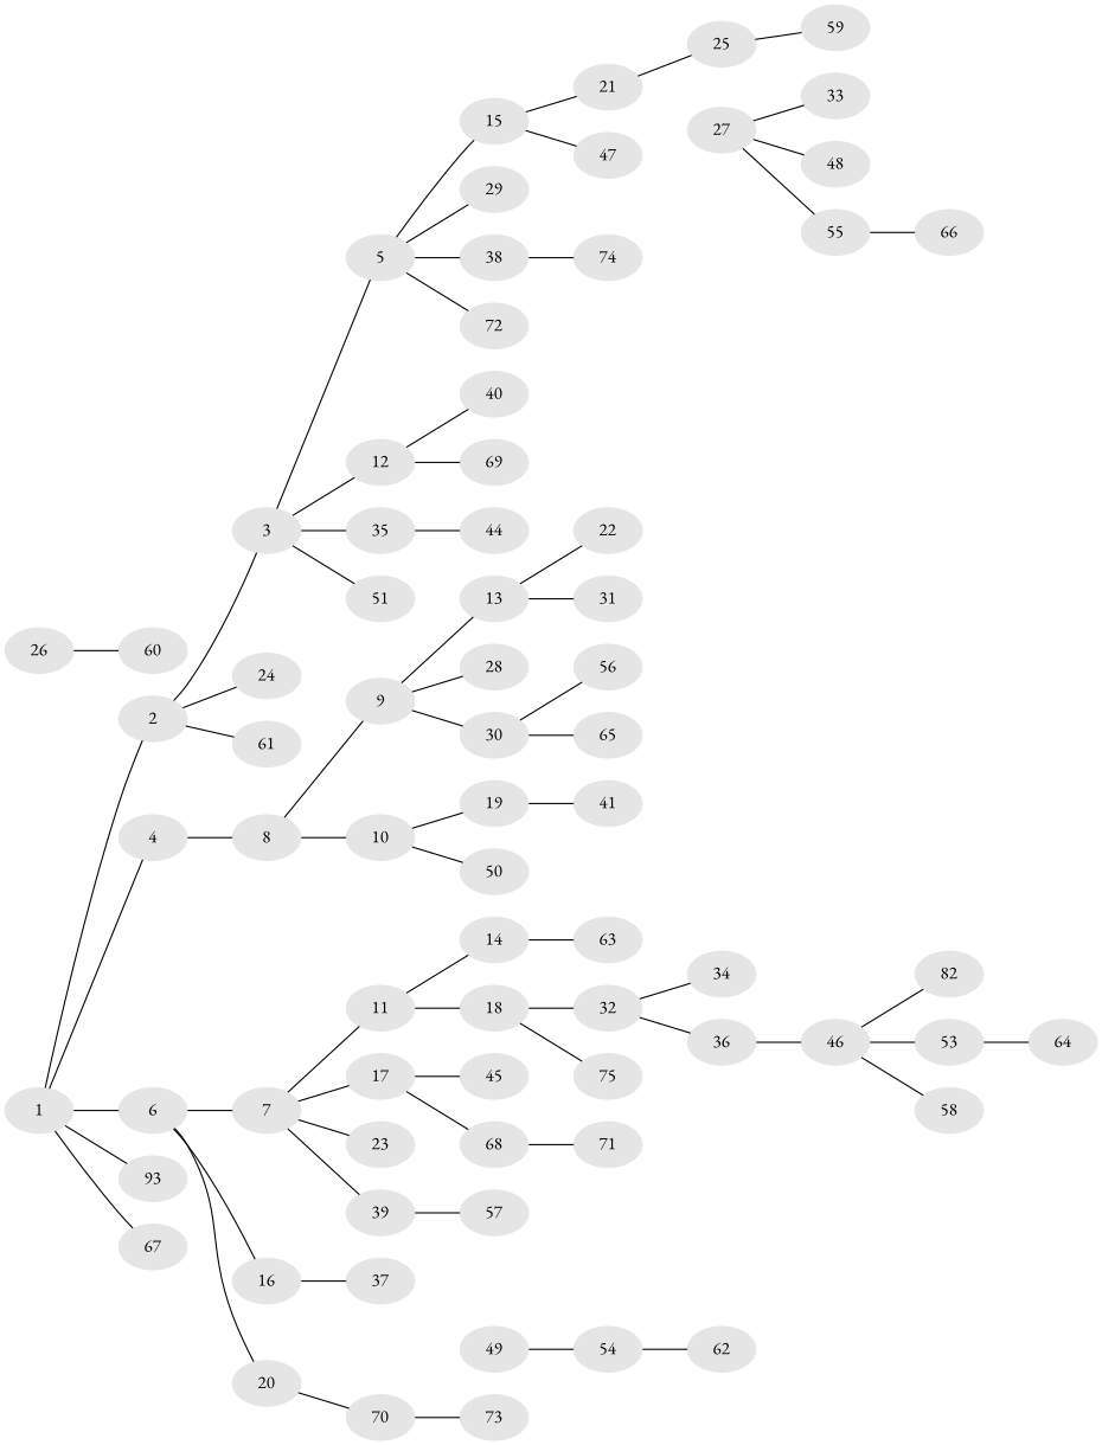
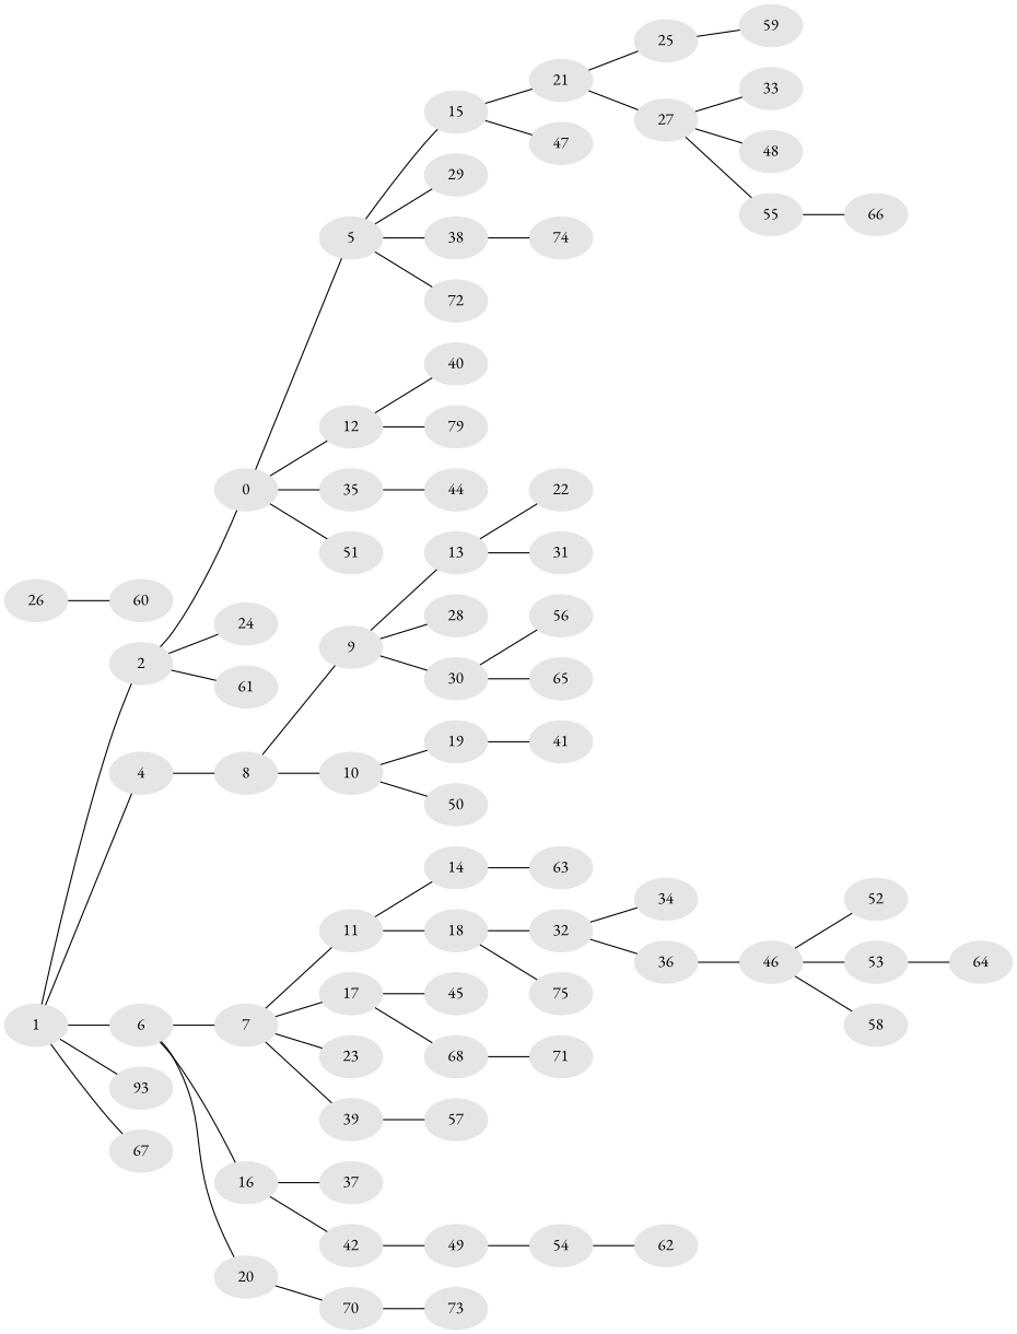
  graph {
    fontname="EB Garamond"
    rankdir=LR
    node [color=gray90 fontname="EB Garamond" style=filled]
    edge [fontname="EB Garamond"]
    1
    2
    4
    6
    n5 [label=93]
    67
-   3
+   3 [label=0]
    24
    61
    8
    7
    16
    20
    5
    12
    35
    51
    15
    29
    38
    72
    40
-   69
+   69 [label=79]
    44
    9
    10
    21
    47
    74
    11
    17
    23
    39
    37
+   42
    70
    26
    60
    14
    18
    45
    68
    57
    13
    28
    30
    19
    50
    22
    31
    56
    65
    41
    63
    32
    75
    25
    27
    49
    73
    71
    34
    36
    59
    33
    48
    55
    66
    46
-   52 [label=82]
+   52
    53
    58
    54
    64
    62
    1 -- 2
    1 -- 4
    1 -- 6
    1 -- n5
    1 -- 67
    2 -- 3
    2 -- 24
    2 -- 61
    4 -- 8
    6 -- 7
    6 -- 16
    6 -- 20
    3 -- 5
    3 -- 12
    3 -- 35
    3 -- 51
    8 -- 9
    8 -- 10
    7 -- 11
    7 -- 17
    7 -- 23
    7 -- 39
    16 -- 37
+   16 -- 42
    20 -- 70
    5 -- 15
    5 -- 29
    5 -- 38
    5 -- 72
    12 -- 40
    12 -- 69
    35 -- 44
    15 -- 21
    15 -- 47
    38 -- 74
    9 -- 13
    9 -- 28
    9 -- 30
    10 -- 19
    10 -- 50
    21 -- 25
+   21 -- 27
    11 -- 14
    11 -- 18
    17 -- 45
    17 -- 68
    39 -- 57
+   42 -- 49
    70 -- 73
    26 -- 60
    14 -- 63
    18 -- 32
    18 -- 75
    68 -- 71
    13 -- 22
    13 -- 31
    30 -- 56
    30 -- 65
    19 -- 41
    32 -- 34
    32 -- 36
    25 -- 59
    27 -- 33
    27 -- 48
    27 -- 55
    49 -- 54
    36 -- 46
    55 -- 66
    46 -- 52
    46 -- 53
    46 -- 58
    53 -- 64
    54 -- 62
  }
